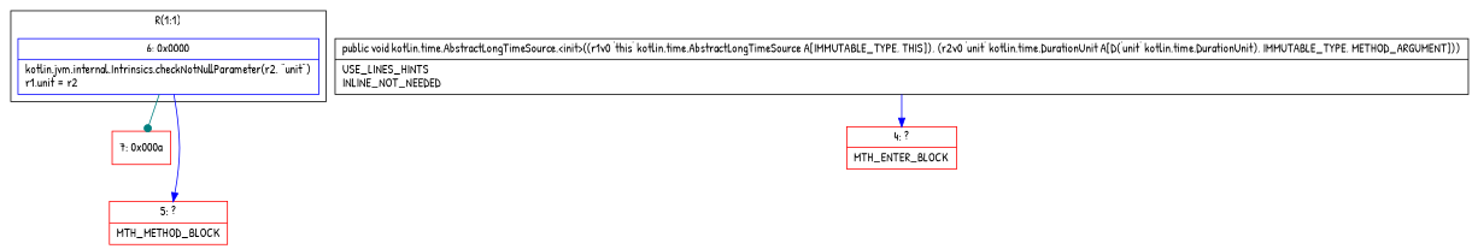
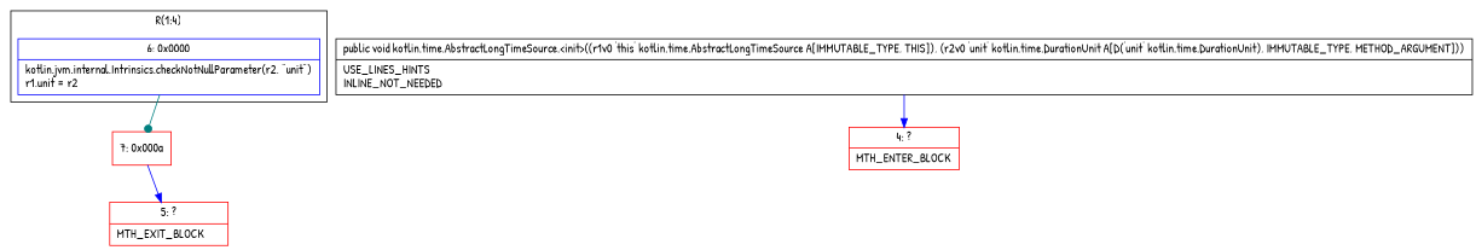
  digraph {
    fontname="Patrick Hand"
    node [color=red fontname="Patrick Hand" shape=record]
    edge [arrowhead=normal color=blue fontname="Patrick Hand"]
    n1 [color=blue label="{6\:\ 0x0000|kotlin.jvm.internal.Intrinsics.checkNotNullParameter(r2, \"unit\")\lr1.unit = r2\l}"]
    n2 [label="{7\:\ 0x000a}"]
-   n3 [label="{5\:\ ?|MTH_METHOD_BLOCK\l}"]
+   n3 [label="{5\:\ ?|MTH_EXIT_BLOCK\l}"]
    n4 [label="{4\:\ ?|MTH_ENTER_BLOCK\l}"]
    n5 [label="{public void kotlin.time.AbstractLongTimeSource.\<init\>((r1v0 'this' kotlin.time.AbstractLongTimeSource A[IMMUTABLE_TYPE, THIS]), (r2v0 'unit' kotlin.time.DurationUnit A[D('unit' kotlin.time.DurationUnit), IMMUTABLE_TYPE, METHOD_ARGUMENT]))  | USE_LINES_HINTS\lINLINE_NOT_NEEDED\l}" color=""]
    subgraph cluster_1 {
-     label="R(1:1)"
+     label="R(1:4)"
      n1
    }
    n1 -> n2 [arrowhead=dot color=teal]
-   n1 -> n3
+   n2 -> n3
    n5 -> n4
  }
